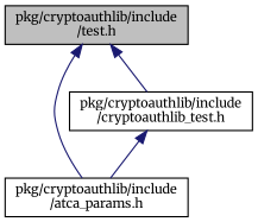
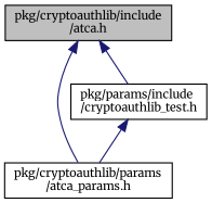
  digraph {
    fontname=Merriweather
    node [color=black fillcolor=white fontname=Merriweather fontsize=10 shape=record style=filled]
    edge [color=midnightblue dir=back fontname=Merriweather fontsize=10 labelfontname=Helvetica labelfontsize=10 style=solid]
-   n1 [fillcolor=grey75 fontcolor=black height=0.2 label="pkg/cryptoauthlib/include\l/test.h" width=0.4]
-   n2 [height=0.2 label="pkg/cryptoauthlib/include\l/atca_params.h" width=0.4]
-   n3 [height=0.2 label="pkg/cryptoauthlib/include\l/cryptoauthlib_test.h" width=0.4]
+   n1 [fillcolor=grey75 fontcolor=black height=0.2 label="pkg/cryptoauthlib/include\l/atca.h" width=0.4]
+   n2 [height=0.2 label="pkg/cryptoauthlib/params\l/atca_params.h" width=0.4]
+   n3 [height=0.2 label="pkg/params/include\l/cryptoauthlib_test.h" width=0.4]
    n1 -> n2
    n1 -> n3
    n3 -> n2
  }
